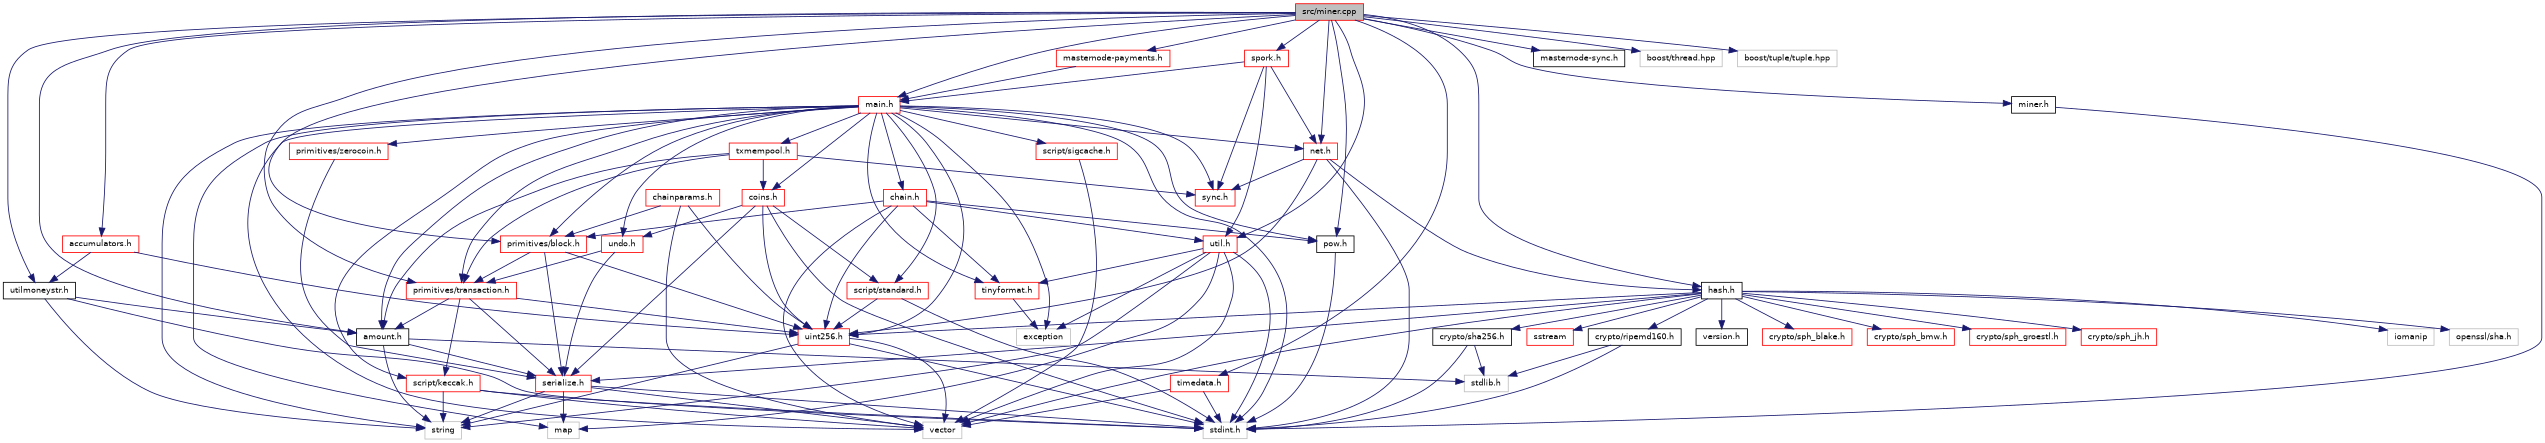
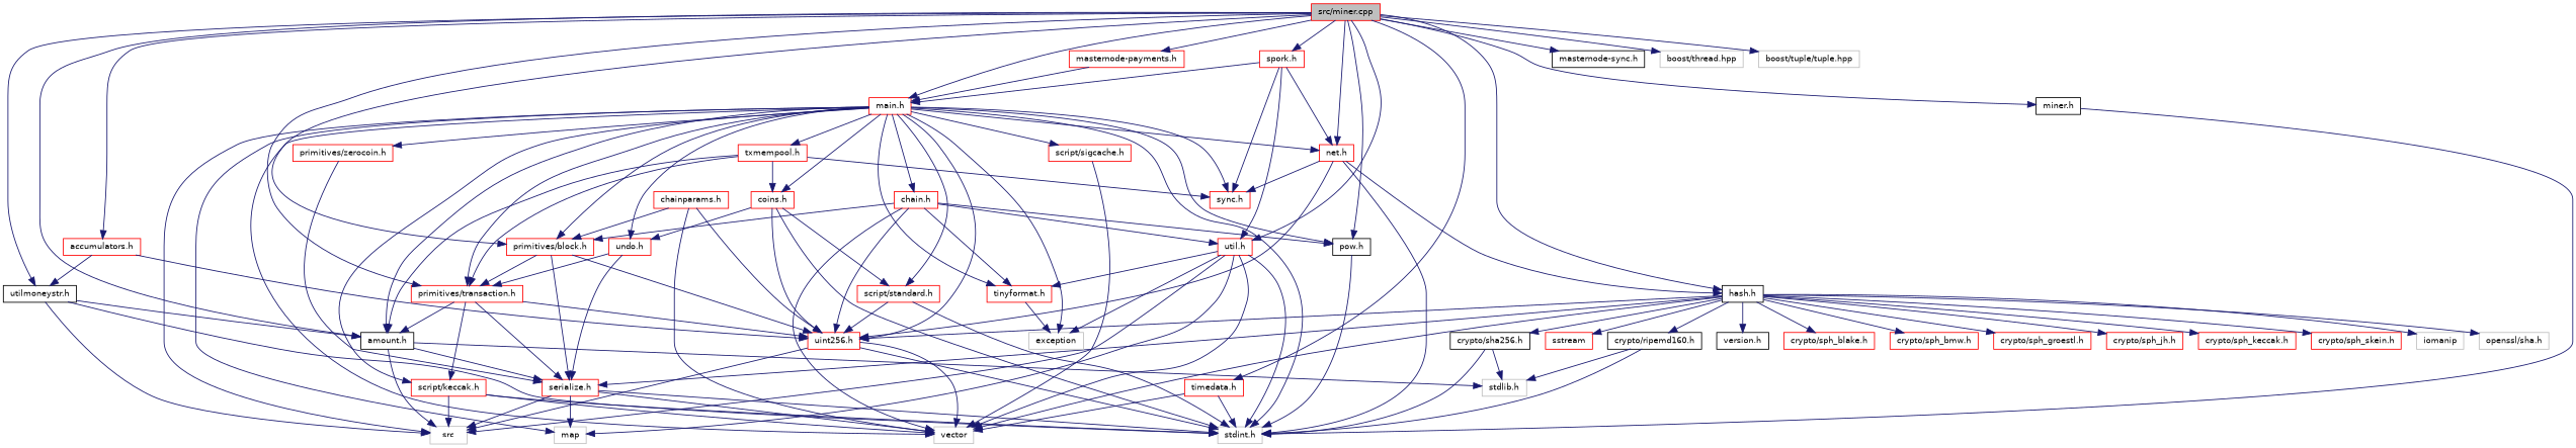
  digraph {
    node [color=red fillcolor=white fontname=Helvetica fontsize=10 shape=record style=filled]
    edge [color=midnightblue fontname=Helvetica fontsize=10 labelfontname=Helvetica labelfontsize=10 style=solid]
    n1 [fillcolor=grey75 fontcolor=black height=0.2 label="src/miner.cpp" width=0.4]
    n2 [color=black height=0.2 label="miner.h" width=0.4]
    n3 [color=black height=0.2 label="amount.h" width=0.4]
    n4 [color=black height=0.2 label="hash.h" width=0.4]
    n5 [height=0.2 label="main.h" width=0.4]
    n6 [color=black height=0.2 label="pow.h" width=0.4]
    n7 [height=0.2 label="primitives/block.h" width=0.4]
    n8 [height=0.2 label="primitives/transaction.h" width=0.4]
    n9 [height=0.2 label="util.h" width=0.4]
    n10 [height=0.2 label="net.h" width=0.4]
    n11 [color=black height=0.2 label="masternode-sync.h" width=0.4]
    n12 [height=0.2 label="timedata.h" width=0.4]
    n13 [color=black height=0.2 label="utilmoneystr.h" width=0.4]
    n14 [height=0.2 label="masternode-payments.h" width=0.4]
    n15 [height=0.2 label="accumulators.h" width=0.4]
    n16 [height=0.2 label="spork.h" width=0.4]
    n17 [color=grey75 height=0.2 label="boost/thread.hpp" width=0.4]
    n18 [color=grey75 height=0.2 label="boost/tuple/tuple.hpp" width=0.4]
    n19 [color=grey75 height=0.2 label="stdint.h" width=0.4]
    n20 [height=0.2 label="serialize.h" width=0.4]
-   n21 [color=grey75 height=0.2 label=string width=0.4]
+   n21 [color=grey75 height=0.2 label=src width=0.4]
    n22 [color=grey75 height=0.2 label="stdlib.h" width=0.4]
    n23 [color=grey75 height=0.2 label=vector width=0.4]
    n24 [color=black height=0.2 label="crypto/ripemd160.h" width=0.4]
    n25 [color=black height=0.2 label="crypto/sha256.h" width=0.4]
    n26 [height=0.2 label="uint256.h" width=0.4]
    n27 [color=black height=0.2 label="version.h" width=0.4]
    n28 [height=0.2 label="crypto/sph_blake.h" width=0.4]
    n29 [height=0.2 label="crypto/sph_bmw.h" width=0.4]
    n30 [height=0.2 label="crypto/sph_groestl.h" width=0.4]
    n31 [height=0.2 label="crypto/sph_jh.h" width=0.4]
+   n32 [height=0.2 label="crypto/sph_keccak.h" width=0.4]
+   n33 [height=0.2 label="crypto/sph_skein.h" width=0.4]
    n34 [color=grey75 height=0.2 label=iomanip width=0.4]
    n35 [color=grey75 height=0.2 label="openssl/sha.h" width=0.4]
    n36 [height=0.2 label=sstream width=0.4]
    n37 [color=grey75 height=0.2 label=map width=0.4]
    n38 [height=0.2 label="chain.h" width=0.4]
    n39 [height=0.2 label="script/keccak.h" width=0.4]
    n40 [height=0.2 label="tinyformat.h" width=0.4]
    n41 [color=grey75 height=0.2 label=exception width=0.4]
    n42 [height=0.2 label="coins.h" width=0.4]
    n43 [height=0.2 label="script/standard.h" width=0.4]
    n44 [height=0.2 label="undo.h" width=0.4]
    n45 [height=0.2 label="sync.h" width=0.4]
    n46 [height=0.2 label="primitives/zerocoin.h" width=0.4]
    n47 [height=0.2 label="script/sigcache.h" width=0.4]
    n48 [height=0.2 label="txmempool.h" width=0.4]
    n49 [height=0.2 label="chainparams.h" width=0.4]
    n1 -> n2
    n1 -> n3
    n1 -> n4
    n1 -> n5
    n1 -> n6
    n1 -> n7
    n1 -> n8
    n1 -> n9
    n1 -> n10
    n1 -> n11
    n1 -> n12
    n1 -> n13
    n1 -> n14
    n1 -> n15
    n1 -> n16
    n1 -> n17
    n1 -> n18
    n2 -> n19
    n3 -> n20
    n3 -> n21
    n3 -> n22
    n4 -> n20
    n4 -> n23
    n4 -> n24
    n4 -> n25
    n4 -> n26
    n4 -> n27
    n4 -> n28
    n4 -> n29
    n4 -> n30
    n4 -> n31
+   n4 -> n32
+   n4 -> n33
    n4 -> n34
    n4 -> n35
    n4 -> n36
    n5 -> n3
    n5 -> n6
    n5 -> n7
    n5 -> n8
    n5 -> n10
    n5 -> n19
    n5 -> n21
    n5 -> n23
    n5 -> n26
    n5 -> n37
    n5 -> n38
    n5 -> n39
    n5 -> n40
    n5 -> n41
    n5 -> n42
    n5 -> n43
    n5 -> n44
    n5 -> n45
    n5 -> n46
    n5 -> n47
    n5 -> n48
    n6 -> n19
    n7 -> n8
    n7 -> n20
    n7 -> n26
    n8 -> n3
    n8 -> n20
    n8 -> n26
    n8 -> n39
    n9 -> n19
    n9 -> n21
    n9 -> n23
    n9 -> n37
    n9 -> n40
    n9 -> n41
    n10 -> n4
    n10 -> n19
    n10 -> n26
    n10 -> n45
    n12 -> n19
    n12 -> n23
    n13 -> n3
    n13 -> n19
    n13 -> n21
    n14 -> n5
    n15 -> n13
    n15 -> n26
    n16 -> n5
    n16 -> n9
    n16 -> n10
    n16 -> n45
    n20 -> n19
    n20 -> n21
    n20 -> n23
    n20 -> n37
    n24 -> n19
    n24 -> n22
    n25 -> n19
    n25 -> n22
    n26 -> n19
    n26 -> n21
    n26 -> n23
    n38 -> n6
    n38 -> n7
    n38 -> n9
    n38 -> n23
    n38 -> n26
    n38 -> n40
    n39 -> n19
    n39 -> n21
    n39 -> n23
    n40 -> n41
    n42 -> n19
-   n42 -> n20
    n42 -> n26
    n42 -> n43
    n42 -> n44
    n43 -> n19
    n43 -> n26
    n44 -> n8
    n44 -> n20
    n46 -> n20
    n47 -> n23
    n48 -> n3
    n48 -> n8
    n48 -> n42
    n48 -> n45
    n49 -> n7
    n49 -> n23
    n49 -> n26
  }
